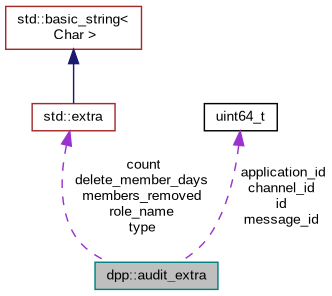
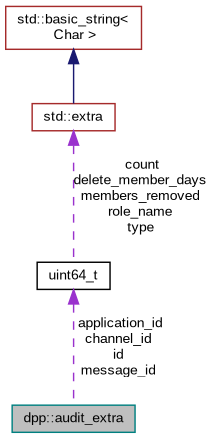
  digraph {
    fontname="Liberation Sans"
    node [color=brown fontname="Liberation Sans" fontsize=10 shape=record]
    edge [color=darkorchid3 dir=back fontname="Liberation Sans" fontsize=10 labelfontname=Helvetica labelfontsize=10 style=dashed]
    n1 [color=teal fillcolor=grey75 fontcolor=black height=0.2 label="dpp::audit_extra" style=filled width=0.4]
    n2 [height=0.2 label="std::extra" width=0.4]
    n3 [height=0.2 label="std::basic_string\<\l Char \>" width=0.4]
    n4 [color=black height=0.2 label=uint64_t width=0.4]
-   n2 -> n1 [label=" count\ndelete_member_days\nmembers_removed\nrole_name\ntype"]
+   n2 -> n4 [label=" count\ndelete_member_days\nmembers_removed\nrole_name\ntype"]
    n3 -> n2 [color=midnightblue style=solid]
    n4 -> n1 [label=" application_id\nchannel_id\nid\nmessage_id"]
  }
